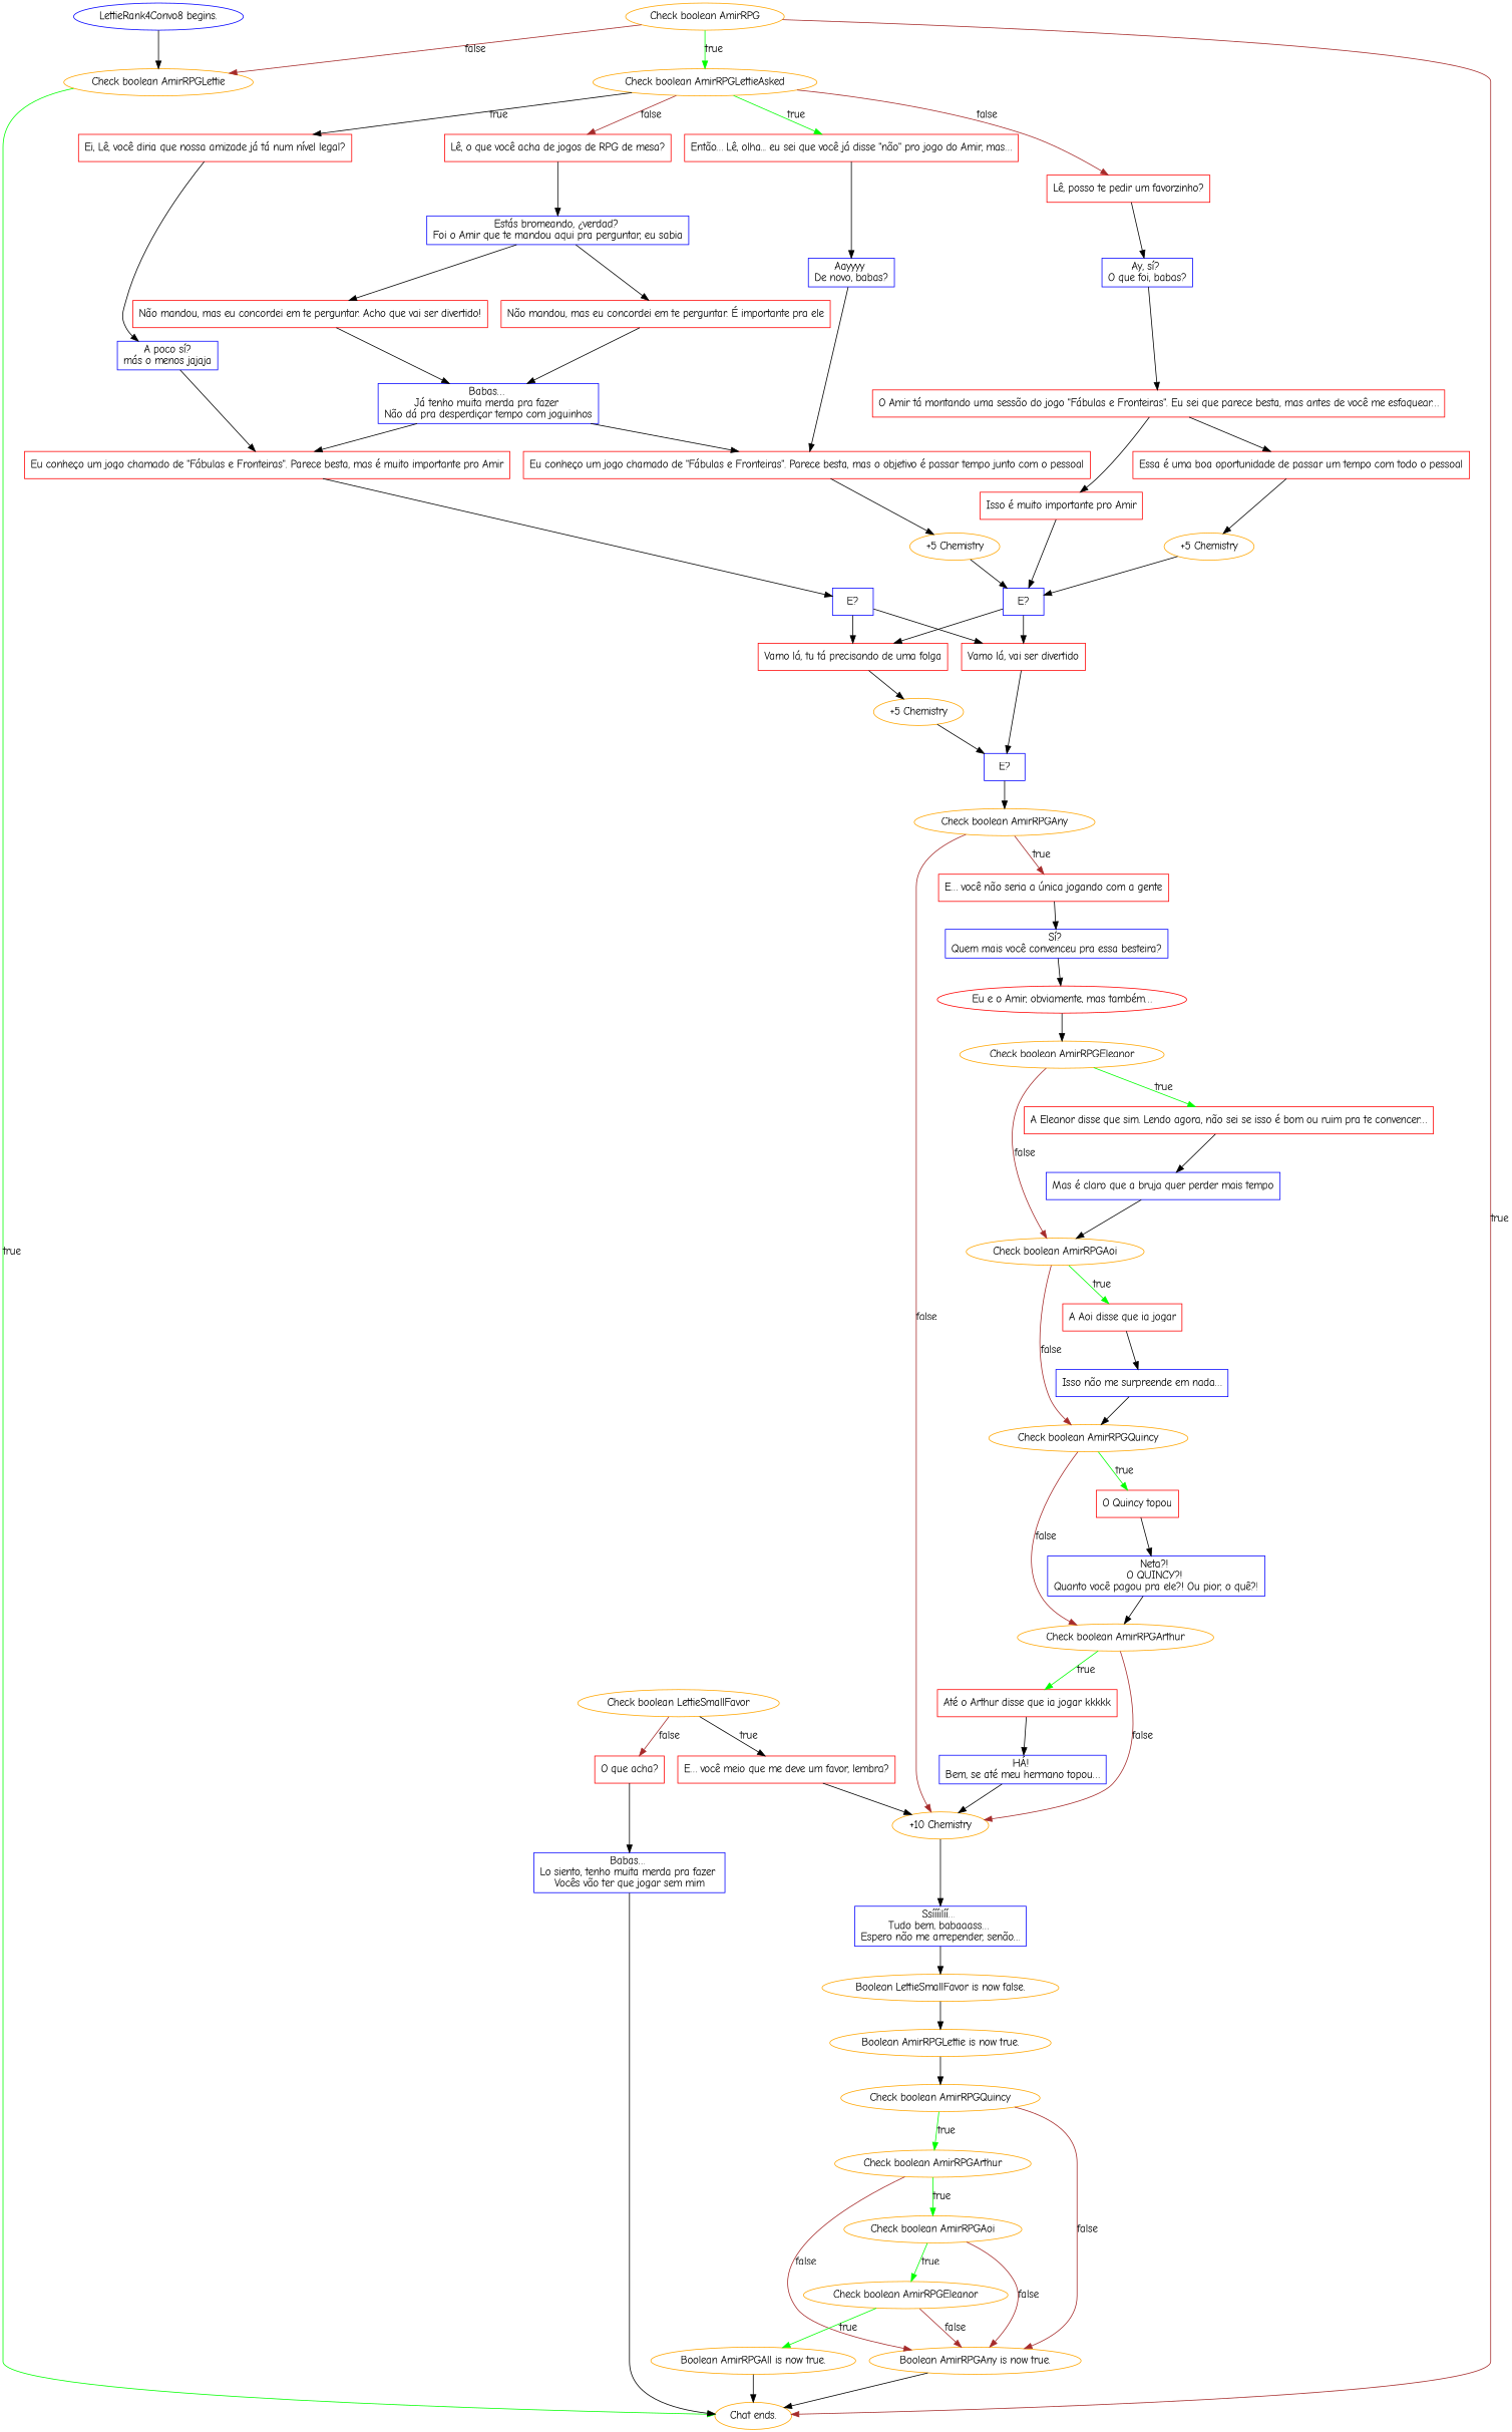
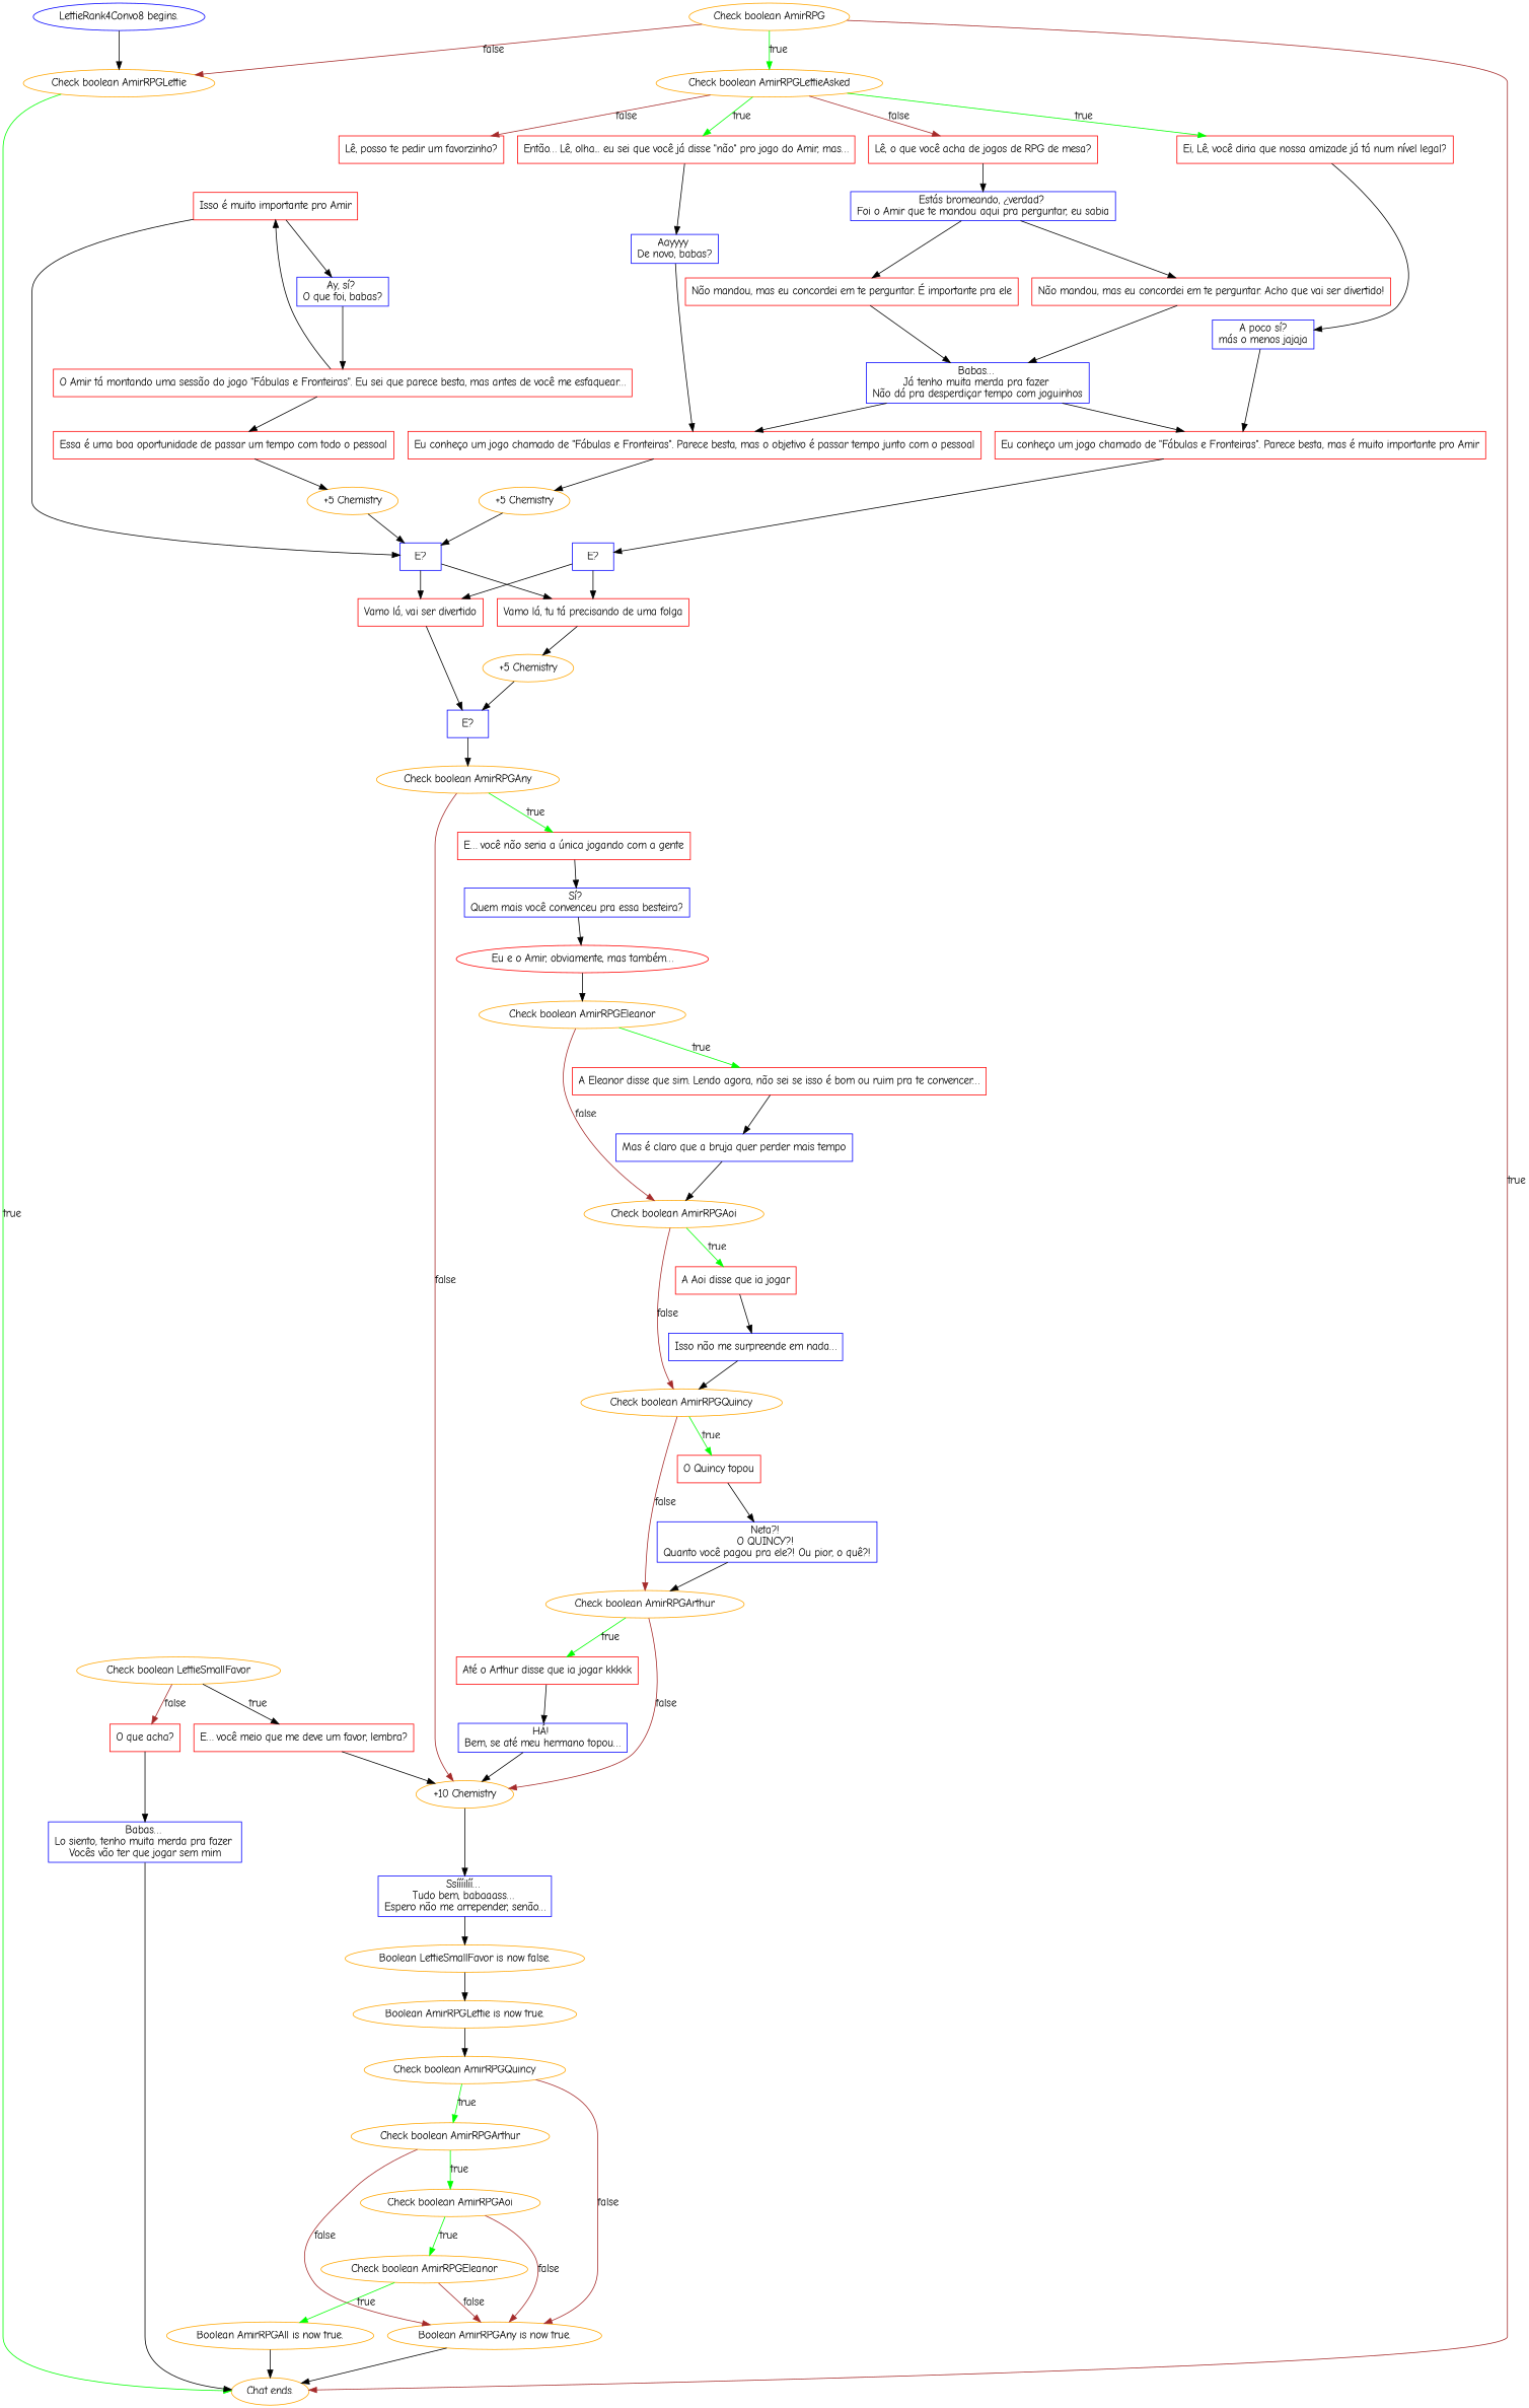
  digraph {
    fontname="Comic Neue"
    node [color=orange fontname="Comic Neue" shape=box]
    edge [fontname="Comic Neue"]
    "LettieRank4Convo8 begins." [color=blue shape=""]
    n2 [label="Check boolean AmirRPGLettie" shape=""]
    "Chat ends." [shape=""]
    n4 [label="Check boolean AmirRPG" shape=""]
    n5 [label="Check boolean AmirRPGLettieAsked" shape=""]
    n6 [color=red label="Então… Lê, olha... eu sei que você já disse \"não\" pro jogo do Amir, mas…"]
    n7 [color=red label="Ei, Lê, você diria que nossa amizade já tá num nível legal?"]
    n8 [color=red label="Lê, o que você acha de jogos de RPG de mesa?"]
    n9 [color=red label="Lê, posso te pedir um favorzinho?"]
    n10 [color=blue label="Aayyyy \nDe novo, babas?"]
    n11 [color=blue label="A poco sí?\nmás o menos jajaja"]
    n12 [color=blue label="Estás bromeando, ¿verdad? \nFoi o Amir que te mandou aqui pra perguntar, eu sabia"]
    n13 [color=blue label="Ay, sí? \nO que foi, babas?"]
    n14 [color=red label="Eu conheço um jogo chamado de \"Fábulas e Fronteiras\". Parece besta, mas o objetivo é passar tempo junto com o pessoal"]
    n15 [color=red label="Eu conheço um jogo chamado de \"Fábulas e Fronteiras\". Parece besta, mas é muito importante pro Amir"]
    n16 [color=red label="Não mandou, mas eu concordei em te perguntar. Acho que vai ser divertido!"]
    n17 [color=red label="Não mandou, mas eu concordei em te perguntar. É importante pra ele"]
    n18 [color=red label="O Amir tá montando uma sessão do jogo \"Fábulas e Fronteiras\". Eu sei que parece besta, mas antes de você me esfaquear…"]
    n19 [label="+5 Chemistry" shape=""]
    n20 [color=blue label="E?"]
    n21 [color=blue label="Babas… \nJá tenho muita merda pra fazer \nNão dá pra desperdiçar tempo com joguinhos"]
    n22 [color=red label="Essa é uma boa oportunidade de passar um tempo com todo o pessoal"]
    n23 [color=red label="Isso é muito importante pro Amir"]
    n24 [color=blue label="E?"]
    n25 [color=red label="Vamo lá, vai ser divertido"]
    n26 [color=red label="Vamo lá, tu tá precisando de uma folga"]
    n27 [label="+5 Chemistry" shape=""]
    n28 [color=blue label="E?"]
    n29 [label="+5 Chemistry" shape=""]
    n30 [label="Check boolean AmirRPGAny" shape=""]
    n31 [color=red label="E… você não seria a única jogando com a gente"]
    n32 [label="+10 Chemistry" shape=""]
    n33 [color=blue label="Sí? \nQuem mais você convenceu pra essa besteira?"]
    n34 [label="Check boolean LettieSmallFavor" shape=""]
    n35 [color=red label="E… você meio que me deve um favor, lembra?"]
    n36 [color=red label="O que acha?"]
    n37 [color=red label="Eu e o Amir, obviamente, mas também…" shape=ellipse]
    n38 [color=blue label="Babas… \nLo siento, tenho muita merda pra fazer \nVocês vão ter que jogar sem mim"]
    n39 [label="Check boolean AmirRPGEleanor" shape=""]
    n40 [color=blue label="Ssíííilíí… \nTudo bem, babaaass… \nEspero não me arrepender, senão…"]
    n41 [color=red label="A Eleanor disse que sim. Lendo agora, não sei se isso é bom ou ruim pra te convencer…"]
    n42 [label="Check boolean AmirRPGAoi" shape=""]
    n43 [label="Boolean LettieSmallFavor is now false." shape=""]
    n44 [color=blue label="Mas é claro que a bruja quer perder mais tempo"]
    n45 [color=red label="A Aoi disse que ia jogar"]
    n46 [label="Check boolean AmirRPGQuincy" shape=""]
    n47 [label="Boolean AmirRPGLettie is now true." shape=""]
    n48 [color=blue label="Isso não me surpreende em nada…"]
    n49 [color=red label="O Quincy topou"]
    n50 [label="Check boolean AmirRPGArthur" shape=""]
    n51 [label="Check boolean AmirRPGQuincy" shape=""]
    n52 [color=blue label="Neta?! \nO QUINCY?! \nQuanto você pagou pra ele?! Ou pior, o quê?!"]
    n53 [color=red label="Até o Arthur disse que ia jogar kkkkk"]
    n54 [label="Check boolean AmirRPGArthur" shape=""]
    n55 [label="Boolean AmirRPGAny is now true." shape=""]
    n56 [color=blue label="HÁ! \nBem, se até meu hermano topou…"]
    n57 [label="Check boolean AmirRPGAoi" shape=""]
    n58 [label="Check boolean AmirRPGEleanor" shape=""]
    n59 [label="Boolean AmirRPGAll is now true." shape=""]
    "LettieRank4Convo8 begins." -> n2
    n2 -> "Chat ends." [color=green label=true]
    n4 -> n2 [color=brown label=false]
    n4 -> "Chat ends." [color=brown label=true]
    n4 -> n5 [color=green label=true]
    n5 -> n6 [color=green label=true]
-   n5 -> n7 [color=black label=true]
+   n5 -> n7 [color=green label=true]
    n5 -> n8 [color=brown label=false]
    n5 -> n9 [color=brown label=false]
    n6 -> n10
    n7 -> n11
    n8 -> n12
-   n9 -> n13
+   n23 -> n13
    n10 -> n14
    n11 -> n15
    n12 -> n16
    n12 -> n17
    n13 -> n18
    n14 -> n19
    n15 -> n20
    n16 -> n21
    n17 -> n21
    n18 -> n22
    n18 -> n23
    n19 -> n24
    n20 -> n25
    n20 -> n26
    n21 -> n14
    n21 -> n15
    n22 -> n27
    n23 -> n24
    n24 -> n25
    n24 -> n26
    n25 -> n28
    n26 -> n29
    n27 -> n24
    n28 -> n30
    n29 -> n28
-   n30 -> n31 [color=brown label=true]
+   n30 -> n31 [color=green label=true]
    n30 -> n32 [color=brown label=false]
    n31 -> n33
    n32 -> n40
    n33 -> n37
    n34 -> n35 [color=black label=true]
    n34 -> n36 [color=brown label=false]
    n35 -> n32
    n36 -> n38
    n37 -> n39
    n38 -> "Chat ends."
    n39 -> n41 [color=green label=true]
    n39 -> n42 [color=brown label=false]
    n40 -> n43
    n41 -> n44
    n42 -> n45 [color=green label=true]
    n42 -> n46 [color=brown label=false]
    n43 -> n47
    n44 -> n42
    n45 -> n48
    n46 -> n49 [color=green label=true]
    n46 -> n50 [color=brown label=false]
    n47 -> n51
    n48 -> n46
    n49 -> n52
    n50 -> n32 [color=brown label=false]
    n50 -> n53 [color=green label=true]
    n51 -> n54 [color=green label=true]
    n51 -> n55 [color=brown label=false]
    n52 -> n50
    n53 -> n56
    n54 -> n55 [color=brown label=false]
    n54 -> n57 [color=green label=true]
    n55 -> "Chat ends."
    n56 -> n32
    n57 -> n55 [color=brown label=false]
    n57 -> n58 [color=green label=true]
    n58 -> n55 [color=brown label=false]
    n58 -> n59 [color=green label=true]
    n59 -> "Chat ends."
  }
